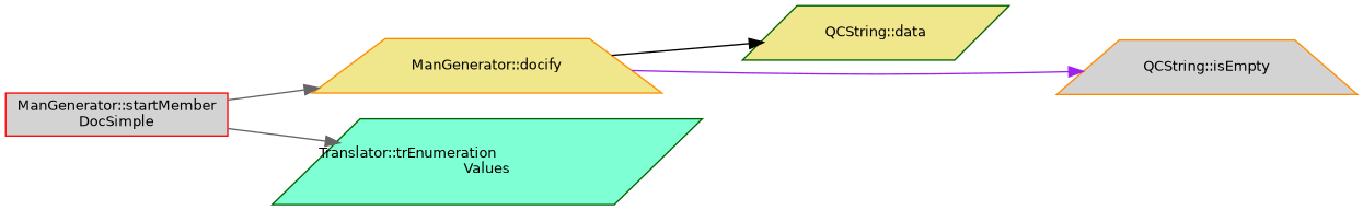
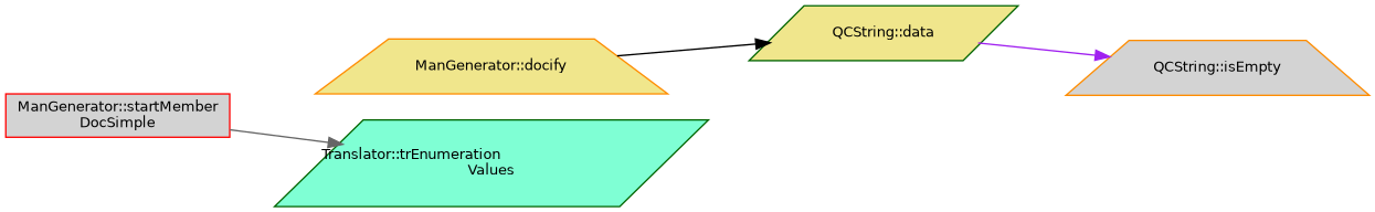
  digraph {
    rankdir=LR
    node [color=darkorange fillcolor=lightgrey fontname=Helvetica fontsize=10 shape=trapezium style=filled]
    edge [color=gray40 fontname=Helvetica fontsize=10 labelfontname=Helvetica labelfontsize=10 style=solid]
    n1 [color=red fontcolor=black height=0.2 label="ManGenerator::startMember\lDocSimple" shape=box width=0.4]
    n2 [fillcolor=khaki height=0.2 label="ManGenerator::docify" width=0.4]
    n3 [color=darkgreen fillcolor=aquamarine height=0.2 label="Translator::trEnumeration\lValues" shape=parallelogram width=0.4]
    n4 [color=darkgreen fillcolor=khaki height=0.2 label="QCString::data" shape=parallelogram width=0.4]
    n5 [height=0.2 label="QCString::isEmpty" width=0.4]
-   n1 -> n2
    n1 -> n3
    n2 -> n4 [color=black]
-   n2 -> n5 [color=purple]
+   n4 -> n5 [color=purple]
  }
